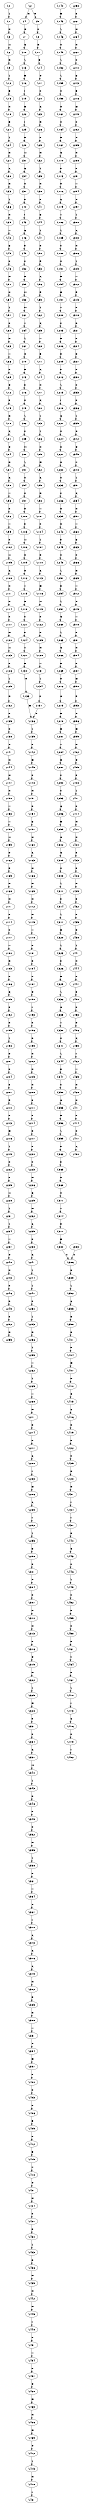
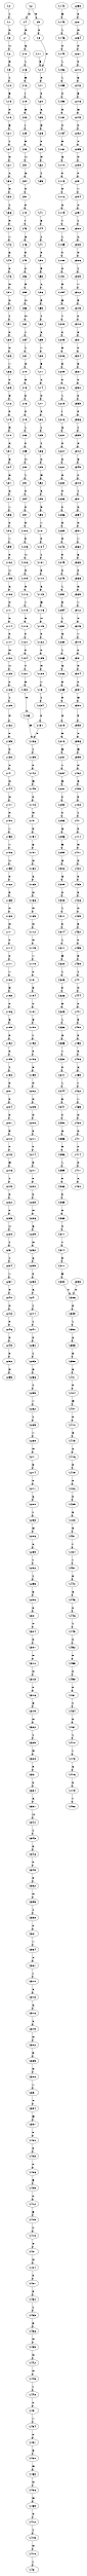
  strict digraph {
    S0
    S1
    S3
    S2
    S4
    S5
    S6
    S7
    S8
    S9
    S10
    S11
    S12
    S13
    S14
    S15
    S16
    S17
    S18
    S19
    S20
    S21
    S22
    S23
    S24
    S25
    S26
    S27
    S28
    S29
    S30
    S31
    S32
    S33
    S34
    S35
    S36
    S37
-   S38
    S39
    S40
    S41
    S42
    S43
    S44
    S45
    S46
    S47
    S48
    S49
    S50
    S51
    S52
    S53
    S54
    S55
    S56
    S57
    S58
    S59
    S60
    S61
    S62
    S63
    S64
    S65
    S66
    S67
    S68
    S69
    S70
    S71
    S72
    S73
    S74
    S75
    S76
    S77
    S78
    S79
    S80
    S81
    S82
    S83
    S84
    S85
    S86
    S87
    S88
    S89
    S90
    S91
    S92
    S93
    S94
    S95
    S96
    S97
    S98
    S99
    S100
    S101
    S102
    S103
    S104
    S105
    S106
    S107
    S108
    S109
    S110
    S111
    S112
    S113
    S114
    S115
    S116
    S117
    S118
    S119
    S120
    S121
    S122
    S123
    S124
    S125
    S126
    S127
    S128
    S129
    S130
    S131
    S132
    S133
    S134
    S135
    S136
    S137
    S138
    S139
    S141
    S142
    S140
    S143
    S144
    S145
    S146
    S147
    S148
    S149
    S150
    S151
    S152
    S153
    S154
    S155
    S156
    S157
    S158
    S159
    S160
    S161
    S162
    S163
    S164
    S165
    S166
    S167
    S168
    S169
    S170
    S171
    S172
    S173
    S174
    S175
    S176
    S177
    S178
    S179
    S180
    S181
    S182
    S183
    S184
    S185
    S186
    S187
    S188
    S189
    S190
    S191
    S192
    S193
    S194
    S195
    S196
    S197
    S198
    S199
    S200
    S201
    S202
    S203
    S204
    S205
    S206
    S207
    S208
    S209
    S210
    S211
    S212
    S213
    S214
    S215
    S216
    S217
    S218
    S219
    S220
    S221
    S222
    S223
    S224
    S225
    S226
    S227
    S228
    S229
    S230
    S231
    S232
    S233
    S234
    S235
    S236
    S237
    S238
    S239
    S240
    S241
    S242
    S243
    S244
    S245
    S246
    S247
    S248
    S249
    S250
    S251
    S252
    S253
    S254
    S255
    S256
    S257
    S259
    S260
    S258
    S261
    S262
    S263
    S264
    S265
    S266
    S267
    S268
    S269
    S270
    S271
    S272
    S273
    S274
    S275
    S276
    S277
    S278
    S279
    S280
    S281
    S282
    S283
    S284
    S285
    S286
    S287
    S288
    S289
    S290
    S291
    S292
    S293
    S294
    S295
    S296
    S297
    S298
    S299
    S300
    S301
    S302
    S303
    S304
    S305
    S306
    S307
    S308
    S309
    S310
    S311
    S312
    S313
    S314
    S315
    S316
    S317
    S318
    S319
    S320
    S321
    S322
    S323
    S324
    S325
    S326
    S327
    S328
    S329
    S330
    S331
    S332
    S333
    S334
    S335
    S336
    S337
    S338
    S339
    S340
    S341
    S342
    S343
    S344
    S345
    S346
    S347
    S348
    S349
    S350
    S351
    S352
    S353
    S354
    S355
    S356
    S357
    S358
    S359
    S360
    S361
    S362
    S363
    S364
    S365
    S366
    S367
    S368
    S369
    S370
    S371
    S372
    S373
    S374
    S375
    S376
    S377
    S378
    S379
    S380
    S381
    S382
    S386
    S384
    S385
    S383
    S387
    S388
    S389
    S390
    S391
    S392
    S393
    S394
    S395
    S396
    S397
    S398
    S399
    S400
    S401
    S402
    S403
    S404
    S405
    S406
    S407
    S408
    S409
    S410
    S411
    S412
    S413
    S414
    S415
    S416
    S417
    S418
    S419
    S420
    S421
    S422
    S423
    S424
    S425
    S426
    S427
    S428
    S429
    S430
    S431
    S432
    S433
    S434
    S435
    S436
    S437
    S438
    S439
    S440
    S441
    S442
    S443
    S444
    S445
    S446
    S447
    S448
    S449
    S450
    S451
    S452
    S453
    S454
    S455
    S456
    S457
    S458
    S459
    S460
    S461
    S462
    S463
    S464
    S465
    S466
    S467
    S468
    S469
    S470
    S471
    S472
    S473
    S474
    S475
    S476
    S477
    S478
    S479
    S480
    S481
    S482
    S0 -> S1 [label=S]
    S1 -> S3 [label=A]
    S3 -> S6 [label=W]
    S2 -> S4 [label=N]
    S2 -> S5 [label=Q]
    S4 -> S7 [label=R]
    S5 -> S8 [label=L]
    S6 -> S9 [label=R]
    S7 -> S10 [label=G]
-   S8 -> S11 [label=R]
+   S8 -> S14 [label=R]
    S9 -> S12 [label=S]
    S10 -> S13 [label=S]
    S11 -> S14 [label=F]
    S12 -> S15 [label=E]
    S13 -> S16 [label=E]
    S14 -> S17 [label=Q]
    S15 -> S18 [label=A]
    S16 -> S19 [label=I]
    S17 -> S20 [label=L]
    S18 -> S21 [label=E]
    S19 -> S22 [label=H]
    S20 -> S23 [label=G]
    S21 -> S24 [label=S]
    S22 -> S25 [label=I]
    S23 -> S26 [label=R]
    S24 -> S27 [label=R]
    S25 -> S28 [label=F]
    S26 -> S29 [label=L]
    S27 -> S30 [label=C]
    S28 -> S31 [label=W]
    S29 -> S32 [label=N]
    S30 -> S33 [label=R]
    S31 -> S34 [label=G]
    S32 -> S35 [label=S]
    S33 -> S36 [label=S]
    S34 -> S37 [label=A]
-   S35 -> S38 [label=A]
    S36 -> S39 [label=A]
    S37 -> S40 [label=P]
-   S38 -> S41 [label=P]
    S39 -> S42 [label=V]
    S40 -> S43 [label=I]
    S41 -> S44 [label=E]
    S42 -> S45 [label=E]
    S43 -> S46 [label=G]
    S44 -> S47 [label=S]
    S45 -> S48 [label=L]
    S46 -> S49 [label=P]
    S47 -> S50 [label=T]
    S48 -> S51 [label=K]
    S49 -> S52 [label=L]
    S50 -> S53 [label=E]
    S51 -> S54 [label=A]
    S52 -> S55 [label=K]
    S53 -> S56 [label=G]
    S54 -> S57 [label=S]
    S55 -> S58 [label=M]
    S56 -> S59 [label=E]
    S57 -> S60 [label=L]
    S58 -> S61 [label=M]
    S59 -> S62 [label=S]
    S60 -> S63 [label=R]
    S61 -> S64 [label=V]
    S62 -> S65 [label=G]
    S63 -> S66 [label=V]
    S64 -> S67 [label=S]
    S65 -> S68 [label=V]
    S66 -> S69 [label=E]
    S67 -> S70 [label=Q]
    S68 -> S71 [label=F]
    S69 -> S72 [label=Q]
    S70 -> S73 [label=E]
    S71 -> S74 [label=G]
    S72 -> S75 [label=P]
    S73 -> S76 [label=P]
    S74 -> S77 [label=A]
    S75 -> S78 [label=R]
    S76 -> S79 [label=T]
    S77 -> S80 [label=G]
    S78 -> S81 [label=G]
    S79 -> S82 [label=S]
    S80 -> S83 [label=S]
    S81 -> S84 [label=Q]
    S82 -> S85 [label=L]
    S83 -> S86 [label=S]
    S84 -> S87 [label=R]
    S85 -> S88 [label=M]
    S86 -> S89 [label=A]
    S87 -> S90 [label=G]
    S88 -> S91 [label=S]
    S89 -> S92 [label=H]
    S90 -> S93 [label=V]
    S91 -> S94 [label=T]
    S92 -> S95 [label=C]
    S93 -> S96 [label=L]
    S94 -> S97 [label=T]
    S95 -> S98 [label=R]
    S96 -> S99 [label=V]
    S97 -> S100 [label=D]
    S98 -> S101 [label=V]
    S99 -> S102 [label=L]
    S100 -> S103 [label=P]
    S101 -> S104 [label=L]
    S102 -> S105 [label=W]
    S103 -> S106 [label=W]
    S104 -> S107 [label=S]
    S105 -> S108 [label=G]
    S106 -> S109 [label=K]
    S107 -> S110 [label=D]
    S108 -> S111 [label=A]
    S109 -> S112 [label=K]
    S110 -> S113 [label=C]
    S111 -> S114 [label=A]
    S112 -> S115 [label=V]
    S113 -> S116 [label=H]
    S114 -> S117 [label=L]
    S115 -> S118 [label=Q]
    S116 -> S119 [label=W]
    S117 -> S120 [label=H]
    S118 -> S121 [label=L]
    S119 -> S122 [label=L]
    S120 -> S123 [label=W]
    S121 -> S124 [label=L]
    S122 -> S125 [label=D]
    S123 -> S126 [label=L]
    S124 -> S127 [label=Y]
    S125 -> S128 [label=K]
    S126 -> S129 [label=S]
    S127 -> S130 [label=N]
    S128 -> S131 [label=V]
    S129 -> S132 [label=R]
    S130 -> S133 [label=Q]
    S131 -> S134 [label=S]
    S132 -> S135 [label=F]
    S133 -> S136 [label=H]
    S134 -> S137 [label=T]
    S135 -> S138 [label=T]
    S136 -> S139 [label=S]
    S137 -> S136 [label=T]
    S138 -> S141 [label=Q]
    S139 -> S142 [label=L]
    S141 -> S144 [label=N]
    S142 -> S145 [label=H]
    S140 -> S143 [label=E]
    S143 -> S146 [label=S]
    S144 -> S147 [label=K]
    S145 -> S148 [label=L]
    S146 -> S149 [label=A]
    S147 -> S150 [label=A]
    S148 -> S151 [label=K]
    S149 -> S152 [label=S]
    S150 -> S153 [label=V]
    S151 -> S154 [label=D]
    S152 -> S155 [label=S]
    S153 -> S156 [label=V]
    S154 -> S157 [label=E]
    S155 -> S158 [label=A]
    S156 -> S159 [label=W]
    S157 -> S160 [label=K]
    S158 -> S161 [label=K]
    S159 -> S162 [label=D]
    S160 -> S163 [label=C]
    S161 -> S164 [label=A]
    S162 -> S165 [label=F]
    S163 -> S166 [label=K]
    S164 -> S167 [label=K]
    S165 -> S168 [label=R]
    S166 -> S169 [label=N]
    S167 -> S170 [label=G]
    S168 -> S171 [label=N]
    S169 -> S172 [label=K]
    S170 -> S173 [label=L]
    S171 -> S174 [label=L]
    S172 -> S175 [label=N]
    S173 -> S176 [label=D]
    S174 -> S177 [label=L]
    S175 -> S178 [label=V]
    S176 -> S179 [label=C]
    S177 -> S180 [label=V]
    S178 -> S181 [label=E]
    S179 -> S182 [label=V]
    S180 -> S183 [label=R]
    S181 -> S184 [label=D]
    S182 -> S185 [label=S]
    S183 -> S186 [label=D]
    S184 -> S187 [label=Y]
    S185 -> S188 [label=L]
    S186 -> S189 [label=G]
    S187 -> S190 [label=Q]
    S188 -> S191 [label=A]
    S189 -> S192 [label=P]
    S190 -> S193 [label=I]
    S191 -> S194 [label=N]
    S192 -> S195 [label=T]
    S193 -> S196 [label=L]
    S194 -> S197 [label=H]
    S195 -> S198 [label=S]
    S196 -> S199 [label=D]
    S197 -> S200 [label=V]
    S198 -> S201 [label=D]
    S199 -> S202 [label=A]
    S200 -> S203 [label=L]
    S201 -> S204 [label=L]
    S202 -> S205 [label=A]
    S203 -> S206 [label=H]
    S204 -> S207 [label=P]
    S205 -> S208 [label=A]
    S206 -> S209 [label=R]
    S207 -> S210 [label=E]
    S208 -> S211 [label=P]
    S209 -> S212 [label=L]
    S210 -> S213 [label=L]
    S211 -> S214 [label=P]
    S212 -> S215 [label=S]
    S213 -> S216 [label=H]
    S214 -> S217 [label=D]
    S215 -> S218 [label=I]
    S216 -> S219 [label=S]
    S217 -> S220 [label=L]
    S218 -> S221 [label=G]
    S219 -> S222 [label=T]
    S220 -> S223 [label=L]
    S221 -> S224 [label=A]
    S222 -> S225 [label=P]
    S223 -> S226 [label=N]
    S224 -> S227 [label=D]
    S225 -> S228 [label=W]
    S226 -> S229 [label=G]
    S227 -> S230 [label=K]
    S228 -> S231 [label=S]
    S229 -> S232 [label=H]
    S230 -> S233 [label=T]
    S231 -> S234 [label=S]
    S232 -> S235 [label=C]
    S233 -> S236 [label=L]
    S234 -> S237 [label=V]
    S235 -> S238 [label=L]
    S236 -> S239 [label=N]
    S237 -> S240 [label=Q]
    S238 -> S241 [label=G]
    S239 -> S242 [label=N]
    S240 -> S243 [label=A]
    S241 -> S244 [label=S]
    S242 -> S245 [label=P]
    S243 -> S246 [label=L]
    S244 -> S247 [label=S]
    S245 -> S248 [label=T]
    S246 -> S249 [label=D]
    S247 -> S250 [label=L]
    S248 -> S251 [label=S]
    S249 -> S252 [label=P]
    S250 -> S253 [label=S]
    S251 -> S254 [label=F]
    S252 -> S255 [label=R]
    S253 -> S256 [label=R]
    S254 -> S257 [label=S]
    S256 -> S259 [label=S]
    S257 -> S260 [label=G]
    S259 -> S262 [label=V]
    S260 -> S263 [label=S]
    S258 -> S261 [label=P]
    S261 -> S264 [label=K]
    S262 -> S265 [label=S]
    S263 -> S266 [label=G]
    S264 -> S267 [label=A]
    S265 -> S268 [label=V]
    S266 -> S269 [label=R]
    S267 -> S270 [label=L]
    S268 -> S271 [label=N]
    S269 -> S272 [label=D]
    S270 -> S273 [label=E]
    S271 -> S274 [label=D]
    S272 -> S275 [label=Q]
    S273 -> S276 [label=F]
    S274 -> S277 [label=D]
    S275 -> S278 [label=E]
    S276 -> S279 [label=H]
    S277 -> S280 [label=C]
    S278 -> S281 [label=E]
    S279 -> S282 [label=L]
    S280 -> S283 [label=I]
    S281 -> S284 [label=V]
    S282 -> S285 [label=Q]
    S283 -> S286 [label=H]
    S284 -> S287 [label=H]
    S285 -> S288 [label=A]
    S286 -> S289 [label=C]
    S287 -> S290 [label=L]
    S288 -> S291 [label=P]
    S289 -> S292 [label=I]
    S290 -> S293 [label=L]
    S291 -> S294 [label=V]
    S292 -> S295 [label=S]
    S293 -> S296 [label=G]
    S294 -> S297 [label=Q]
    S295 -> S298 [label=E]
    S296 -> S299 [label=E]
    S297 -> S300 [label=S]
    S298 -> S301 [label=T]
    S299 -> S302 [label=Q]
    S300 -> S303 [label=G]
    S301 -> S304 [label=Q]
    S302 -> S305 [label=G]
    S303 -> S306 [label=A]
    S304 -> S307 [label=T]
    S305 -> S308 [label=A]
    S306 -> S309 [label=S]
    S307 -> S310 [label=R]
    S308 -> S311 [label=S]
    S309 -> S312 [label=V]
    S310 -> S313 [label=K]
    S311 -> S314 [label=P]
    S312 -> S315 [label=E]
    S313 -> S316 [label=F]
    S314 -> S317 [label=S]
    S315 -> S318 [label=L]
    S316 -> S319 [label=Q]
    S317 -> S320 [label=E]
    S318 -> S321 [label=D]
    S319 -> S322 [label=K]
    S320 -> S323 [label=S]
    S321 -> S324 [label=L]
    S322 -> S325 [label=S]
    S323 -> S326 [label=P]
    S324 -> S327 [label=D]
    S325 -> S328 [label=H]
    S326 -> S329 [label=E]
    S327 -> S330 [label=T]
    S328 -> S331 [label=P]
    S329 -> S332 [label=S]
    S330 -> S333 [label=L]
    S331 -> S334 [label=L]
    S332 -> S335 [label=Q]
    S333 -> S336 [label=L]
    S334 -> S337 [label=G]
    S335 -> S338 [label=V]
    S336 -> S339 [label=S]
    S337 -> S340 [label=M]
    S338 -> S341 [label=T]
    S339 -> S342 [label=Q]
    S340 -> S343 [label=S]
    S341 -> S344 [label=S]
    S342 -> S345 [label=Q]
    S343 -> S346 [label=D]
    S344 -> S347 [label=R]
    S345 -> S348 [label=Y]
    S346 -> S349 [label=L]
    S347 -> S350 [label=L]
    S348 -> S351 [label=S]
    S349 -> S352 [label=T]
    S350 -> S353 [label=Q]
    S351 -> S354 [label=G]
    S352 -> S355 [label=K]
    S353 -> S356 [label=E]
    S354 -> S357 [label=A]
    S355 -> S358 [label=S]
    S356 -> S359 [label=S]
    S357 -> S360 [label=V]
    S358 -> S361 [label=D]
    S359 -> S362 [label=P]
    S360 -> S363 [label=E]
    S361 -> S364 [label=V]
    S362 -> S365 [label=P]
    S363 -> S366 [label=L]
    S364 -> S367 [label=Q]
    S365 -> S368 [label=A]
    S366 -> S369 [label=R]
    S367 -> S370 [label=I]
    S368 -> S371 [label=A]
    S369 -> S372 [label=V]
    S370 -> S373 [label=C]
    S371 -> S374 [label=V]
    S372 -> S375 [label=Q]
    S373 -> S376 [label=G]
    S374 -> S377 [label=R]
    S375 -> S378 [label=V]
    S376 -> S379 [label=C]
    S377 -> S380 [label=E]
    S378 -> S381 [label=L]
    S379 -> S382 [label=K]
    S380 -> S386 [label=Y]
    S381 -> S384 [label=A]
    S382 -> S385 [label=E]
    S386 -> S389 [label=D]
    S384 -> S387 [label=F]
    S385 -> S388 [label=R]
    S383 -> S386 [label=L]
    S387 -> S390 [label=H]
    S388 -> S391 [label=V]
    S389 -> S392 [label=S]
    S390 -> S393 [label=F]
    S391 -> S394 [label=Q]
    S392 -> S395 [label=C]
    S393 -> S396 [label=Q]
    S394 -> S397 [label=H]
    S395 -> S398 [label=F]
    S396 -> S399 [label=H]
    S397 -> S400 [label=L]
    S398 -> S401 [label=P]
    S399 -> S402 [label=R]
    S400 -> S403 [label=T]
    S401 -> S404 [label=A]
    S402 -> S405 [label=Q]
    S403 -> S406 [label=E]
    S404 -> S407 [label=H]
    S405 -> S408 [label=P]
    S406 -> S409 [label=E]
    S407 -> S410 [label=R]
    S408 -> S411 [label=S]
    S409 -> S412 [label=E]
    S410 -> S413 [label=Q]
    S411 -> S414 [label=L]
    S412 -> S415 [label=E]
    S413 -> S416 [label=G]
    S414 -> S417 [label=N]
    S415 -> S418 [label=Y]
    S416 -> S419 [label=P]
    S417 -> S420 [label=A]
    S418 -> S421 [label=Q]
    S419 -> S422 [label=E]
    S420 -> S423 [label=P]
    S421 -> S424 [label=K]
    S422 -> S425 [label=A]
    S423 -> S426 [label=P]
    S424 -> S427 [label=L]
    S425 -> S428 [label=K]
    S426 -> S429 [label=A]
    S427 -> S430 [label=F]
    S428 -> S431 [label=R]
    S429 -> S432 [label=P]
    S430 -> S433 [label=S]
    S431 -> S434 [label=V]
    S432 -> S435 [label=L]
    S433 -> S436 [label=E]
    S434 -> S437 [label=V]
    S435 -> S438 [label=D]
    S436 -> S439 [label=N]
    S437 -> S440 [label=P]
    S438 -> S441 [label=S]
    S439 -> S442 [label=K]
    S440 -> S443 [label=G]
    S441 -> S444 [label=A]
    S442 -> S445 [label=K]
    S443 -> S446 [label=L]
    S444 -> S447 [label=T]
    S445 -> S448 [label=I]
    S446 -> S449 [label=S]
    S447 -> S450 [label=P]
    S448 -> S451 [label=T]
    S449 -> S452 [label=L]
    S450 -> S453 [label=L]
    S451 -> S454 [label=V]
    S452 -> S455 [label=E]
    S453 -> S456 [label=D]
    S454 -> S457 [label=E]
    S455 -> S458 [label=T]
    S456 -> S459 [label=G]
    S457 -> S460 [label=Q]
    S458 -> S461 [label=E]
    S459 -> S462 [label=I]
    S460 -> S463 [label=H]
    S461 -> S464 [label=Y]
    S462 -> S465 [label=V]
    S463 -> S466 [label=K]
    S464 -> S467 [label=L]
    S465 -> S468 [label=A]
    S466 -> S469 [label=H]
    S467 -> S470 [label=S]
    S468 -> S471 [label=A]
    S469 -> S472 [label=Q]
    S470 -> S473 [label=V]
    S471 -> S474 [label=L]
    S472 -> S475 [label=S]
    S473 -> S476 [label=C]
    S474 -> S477 [label=T]
    S475 -> S478 [label=N]
    S476 -> S479 [label=T]
    S477 -> S480 [label=G]
    S478 -> S481 [label=I]
    S479 -> S482 [label=V]
  }
